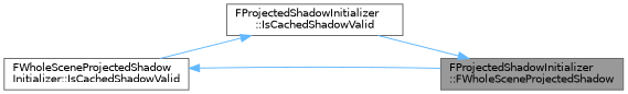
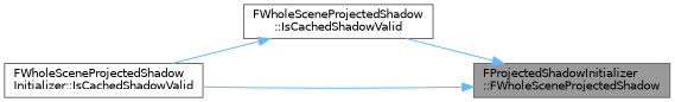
  digraph {
    rankdir=RL
    node [color=grey40 fillcolor=white fontname=Helvetica fontsize=10 shape=box style=filled]
    edge [color=steelblue1 dir=back fontname=Helvetica fontsize=10 labelfontname=Helvetica labelfontsize=10 style=solid]
    n1 [color=gray40 fillcolor=grey60 fontcolor=black height=0.2 label="FProjectedShadowInitializer\l::FWholeSceneProjectedShadow" width=0.4]
-   n2 [height=0.2 label="FProjectedShadowInitializer\l::IsCachedShadowValid" width=0.4]
+   n2 [height=0.2 label="FWholeSceneProjectedShadow\l::IsCachedShadowValid" width=0.4]
    n3 [height=0.2 label="FWholeSceneProjectedShadow\lInitializer::IsCachedShadowValid" width=0.4]
    n1 -> n2
-   n3 -> n1
+   n1 -> n3
    n2 -> n3
  }
